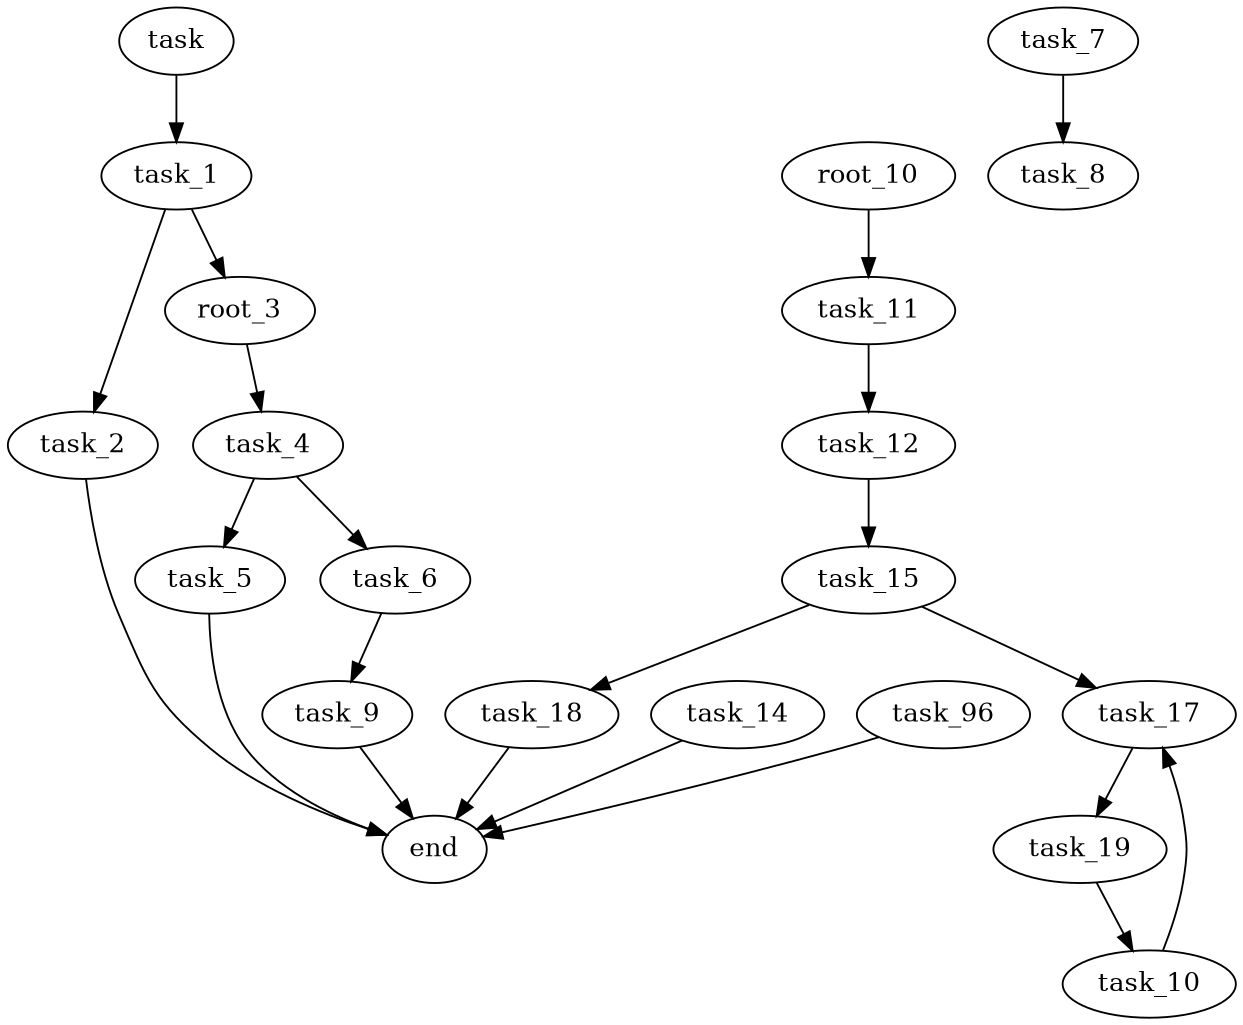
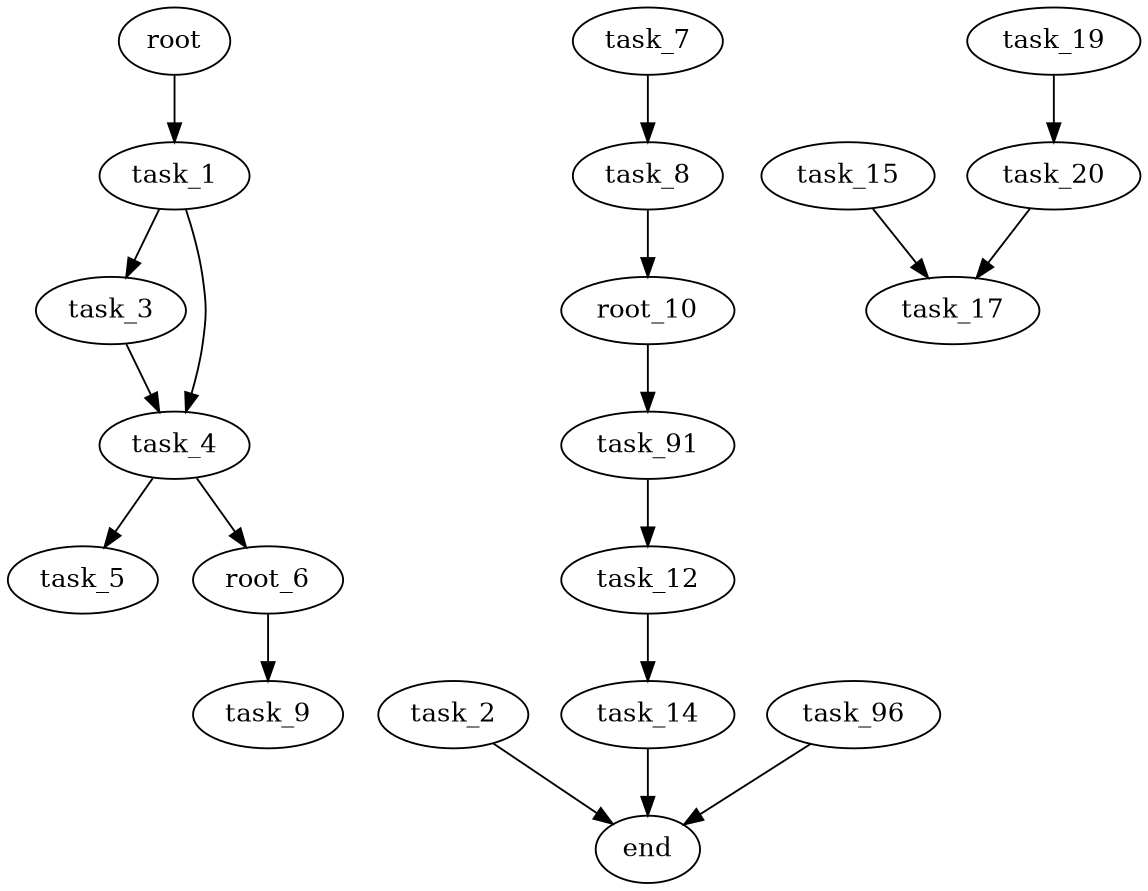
  digraph {
-   root [label=task]
+   root
    task_1
    task_2
-   task_3 [label=root_3]
+   task_3
    end
    task_4
    task_5
-   task_6
+   task_6 [label=root_6]
    task_9
    task_7
    task_8
    n12 [label=root_10]
-   task_11
+   task_11 [label=task_91]
    task_12
    task_15
    task_17
-   task_18
    task_14
    n19 [label=task_96]
    task_19
-   task_20 [label=task_10]
+   task_20
    root -> task_1
-   task_1 -> task_2
+   task_1 -> task_4
    task_1 -> task_3
    task_2 -> end
    task_3 -> task_4
    task_4 -> task_5
    task_4 -> task_6
-   task_5 -> end
    task_6 -> task_9
-   task_9 -> end
    task_7 -> task_8
+   task_8 -> n12
    n12 -> task_11
    task_11 -> task_12
-   task_12 -> task_15
+   task_12 -> task_14
    task_15 -> task_17
-   task_15 -> task_18
-   task_17 -> task_19
-   task_18 -> end
    task_14 -> end
    n19 -> end
    task_19 -> task_20
    task_20 -> task_17
  }
